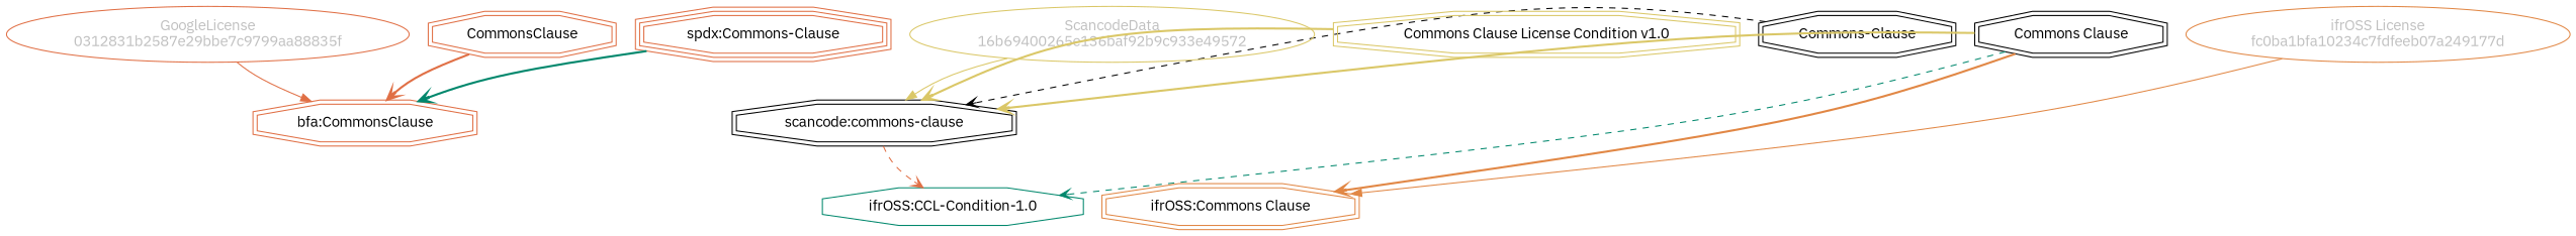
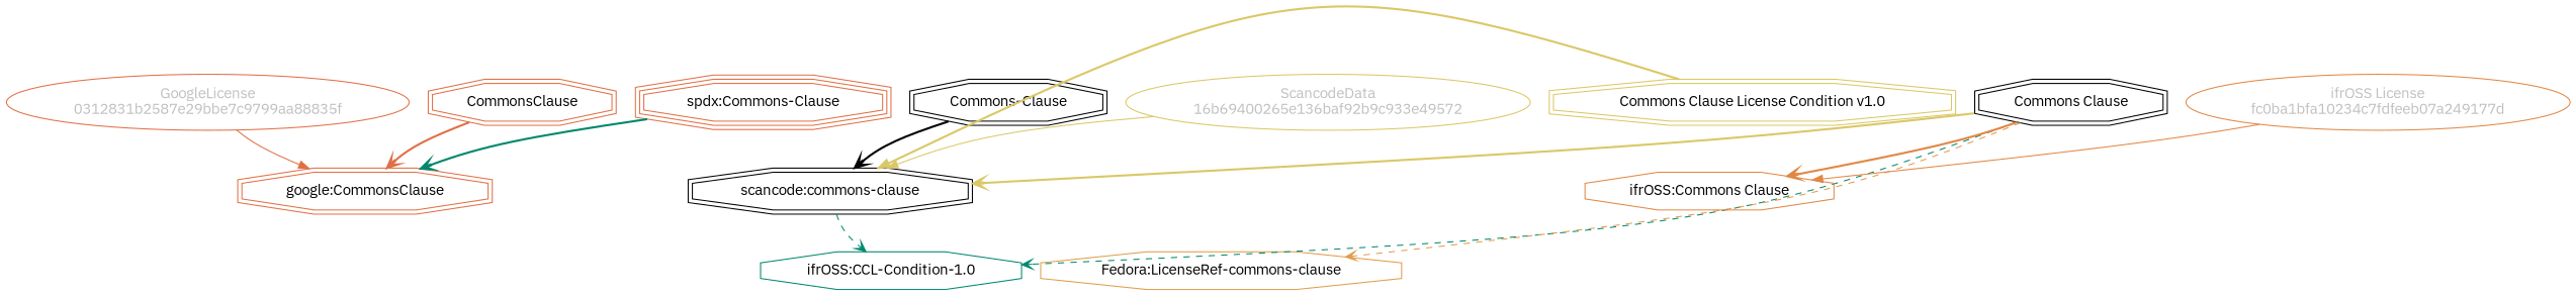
  strict digraph {
    fontname="IBM Plex Sans"
    splines=curved
    node [color="#e06f45" fontname="IBM Plex Sans" shape=doubleoctagon]
    edge [color="#00876c" fontname="IBM Plex Sans" weight=0.5 arrowhead=vee style=bold]
    n1 [fillcolor="beige;1" fontcolor=gray label="GoogleLicense\n0312831b2587e29bbe7c9799aa88835f" shape=ellipse]
-   n2 [label="bfa:CommonsClause"]
+   n2 [label="google:CommonsClause"]
    n3 [label=CommonsClause]
    n4 [label="spdx:Commons-Clause" shape=tripleoctagon]
    n5 [label="Commons-Clause" color=""]
    n6 [label="scancode:commons-clause" color=""]
    n7 [color="#00876c" label="ifrOSS:CCL-Condition-1.0" shape=octagon]
+   n8 [color="#e09d4b" label="Fedora:LicenseRef-commons-clause" shape=octagon]
    n9 [label="Commons Clause" color=""]
-   n10 [color="#e18745" label="ifrOSS:Commons Clause"]
+   n10 [color="#e18745" label="ifrOSS:Commons Clause" shape=octagon]
    n11 [color="#dac767" fillcolor="beige;1" fontcolor=gray label="ScancodeData\n16b69400265e136baf92b9c933e49572" shape=ellipse]
    n12 [color="#dac767" label="Commons Clause License Condition v1.0"]
    n13 [color="#e18745" fillcolor="beige;1" fontcolor=gray label="ifrOSS License\nfc0ba1bfa10234c7fdfeeb07a249177d" shape=ellipse]
    n1 -> n2 [color="#e06f45" arrowhead="" style=""]
    n3 -> n2 [color="#e06f45" weight=0.7]
    n4 -> n2 [weight=0.7]
-   n5 -> n6 [style=dashed weight=0.7 color=""]
-   n6 -> n7 [color="#e06f45" style=dashed]
+   n5 -> n6 [weight=0.7 color=""]
+   n6 -> n7 [style=dashed]
    n9 -> n6 [color="#dac767" weight=0.7]
    n9 -> n7 [style=dashed]
+   n9 -> n8 [color="#e09d4b" style=dashed]
    n9 -> n10 [color="#e18745" weight=0.7]
    n11 -> n6 [color="#dac767" arrowhead="" style=""]
-   n12 -> n6 [color="#dac767" weight=0.7]
+   n12 -> n6 [arrowhead=normal color="#dac767" weight=0.7]
    n13 -> n10 [color="#e18745" arrowhead="" style=""]
  }
